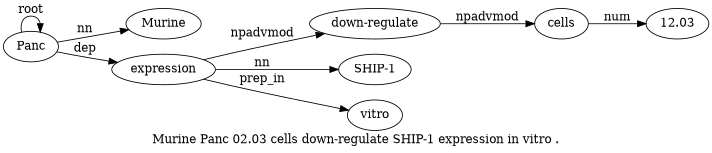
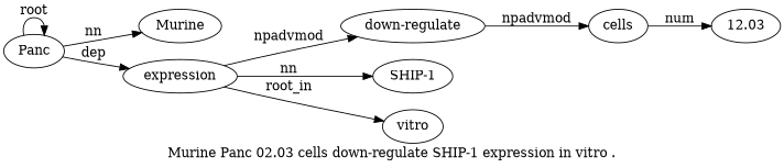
  digraph {
    fontname="DejaVu Serif"
    label="Murine Panc 02.03 cells down-regulate SHIP-1 expression in vitro ."
    rankdir=LR
    node [fillcolor=white fontname="DejaVu Serif" style=filled]
    edge [fontname="DejaVu Serif"]
    n1 [label=Panc]
    n2 [label=Murine]
    n3 [label=expression]
    n4 [label="down-regulate"]
    n5 [label="SHIP-1"]
    n6 [label=vitro]
    n7 [label=cells]
    n8 [label=12.03]
    n1 -> n1 [label=root]
    n1 -> n2 [label=nn]
    n1 -> n3 [label=dep]
    n3 -> n4 [label=npadvmod]
    n3 -> n5 [label=nn]
-   n3 -> n6 [label=prep_in]
+   n3 -> n6 [label=root_in]
    n4 -> n7 [label=npadvmod]
    n7 -> n8 [label=num]
  }
